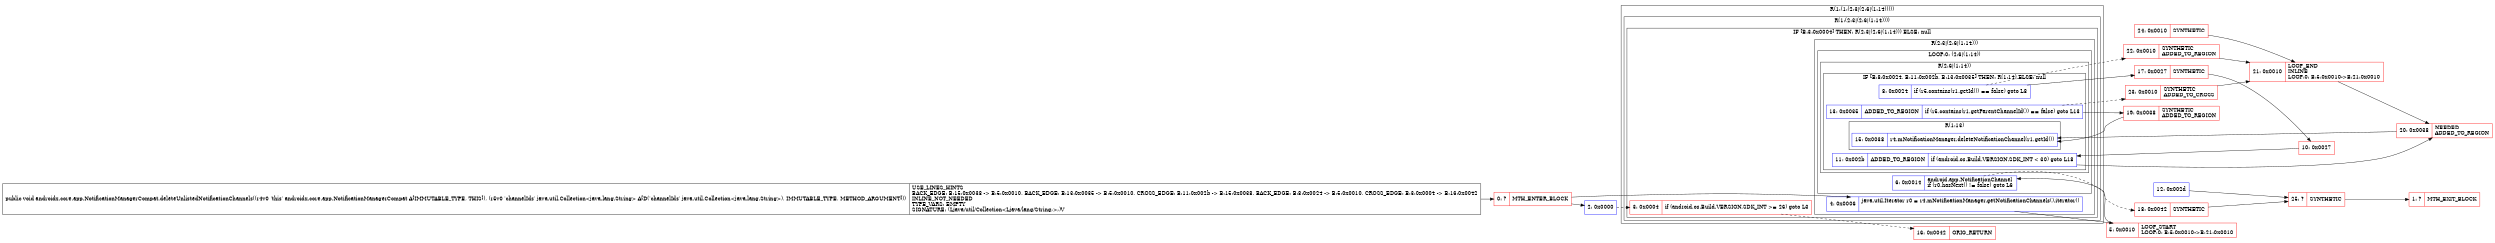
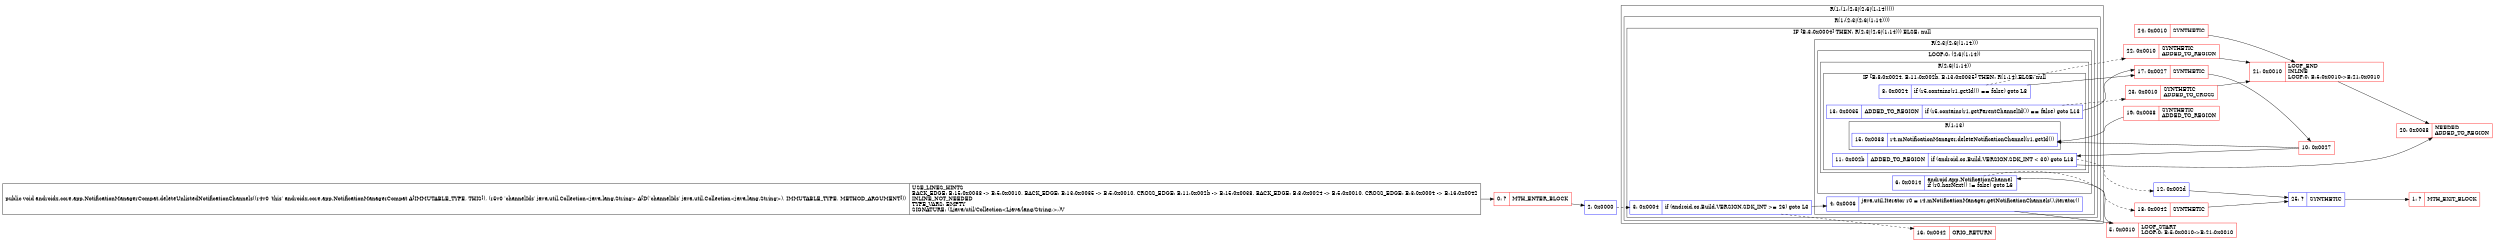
  digraph {
    rankdir=LR
    node [color=red shape=record]
    n1 [color=blue label="{15\:\ 0x0038|r4.mNotificationManager.deleteNotificationChannel(r1.getId())\l}"]
    n2 [color=blue label="{8\:\ 0x0024|if (r5.contains(r1.getId()) == false) goto L8\l}"]
    n3 [color=blue label="{11\:\ 0x002b|ADDED_TO_REGION\l|if (android.os.Build.VERSION.SDK_INT \< 30) goto L18\l}"]
    n4 [color=blue label="{13\:\ 0x0035|ADDED_TO_REGION\l|if (r5.contains(r1.getParentChannelId()) == false) goto L13\l}"]
    n5 [color=blue label="{6\:\ 0x0014|android.app.NotificationChannel \lif (r0.hasNext() != false) goto L6\l}"]
    n6 [color=blue label="{4\:\ 0x0006|java.util.Iterator r0 = r4.mNotificationManager.getNotificationChannels().iterator()\l\l}"]
-   n7 [label="{3\:\ 0x0004|if (android.os.Build.VERSION.SDK_INT \>= 26) goto L3\l}"]
+   n7 [color=blue label="{3\:\ 0x0004|if (android.os.Build.VERSION.SDK_INT \>= 26) goto L3\l}"]
    n8 [label="{17\:\ 0x0027|SYNTHETIC\l}"]
    n9 [label="{22\:\ 0x0010|SYNTHETIC\lADDED_TO_REGION\l}"]
    n10 [color=blue label="{12\:\ 0x002d}"]
    n11 [label="{20\:\ 0x0038|NEEDED\lADDED_TO_REGION\l}"]
    n12 [label="{19\:\ 0x0038|SYNTHETIC\lADDED_TO_REGION\l}"]
    n13 [label="{23\:\ 0x0010|SYNTHETIC\lADDED_TO_CROSS\l}"]
    n14 [label="{18\:\ 0x0042|SYNTHETIC\l}"]
    n15 [label="{5\:\ 0x0010|LOOP_START\lLOOP:0: B:5:0x0010\-\>B:21:0x0010\l}"]
    n16 [label="{16\:\ 0x0042|ORIG_RETURN\l}"]
-   n17 [label="{25\:\ ?|SYNTHETIC\l}"]
+   n17 [color=blue label="{25\:\ ?|SYNTHETIC\l}"]
    n18 [label="{10\:\ 0x0027}"]
    n19 [label="{21\:\ 0x0010|LOOP_END\lINLINE\lLOOP:0: B:5:0x0010\-\>B:21:0x0010\l}"]
    n20 [label="{24\:\ 0x0010|SYNTHETIC\l}"]
    n21 [label="{0\:\ ?|MTH_ENTER_BLOCK\l}"]
    n22 [color=blue label="{2\:\ 0x0000}"]
    n23 [label="{1\:\ ?|MTH_EXIT_BLOCK\l}"]
    n24 [label="{public void androidx.core.app.NotificationManagerCompat.deleteUnlistedNotificationChannels((r4v0 'this' androidx.core.app.NotificationManagerCompat A[IMMUTABLE_TYPE, THIS]), (r5v0 'channelIds' java.util.Collection\<java.lang.String\> A[D('channelIds' java.util.Collection\<java.lang.String\>), IMMUTABLE_TYPE, METHOD_ARGUMENT]))  | USE_LINES_HINTS\lBACK_EDGE: B:15:0x0038 \-\> B:5:0x0010, BACK_EDGE: B:13:0x0035 \-\> B:5:0x0010, CROSS_EDGE: B:11:0x002b \-\> B:15:0x0038, BACK_EDGE: B:8:0x0024 \-\> B:5:0x0010, CROSS_EDGE: B:3:0x0004 \-\> B:16:0x0042\lINLINE_NOT_NEEDED\lTYPE_VARS: EMPTY\lSIGNATURE: (Ljava\/util\/Collection\<Ljava\/lang\/String;\>;)V\l}" color=""]
    subgraph cluster_1 {
      label="R(1:(1:(2:3|(2:6|(1:14)))))"
      subgraph cluster_2 {
        label="R(1:(2:3|(2:6|(1:14))))"
        subgraph cluster_3 {
          label="IF [B:3:0x0004] THEN: R(2:3|(2:6|(1:14))) ELSE: null"
          n7
          subgraph cluster_4 {
            label="R(2:3|(2:6|(1:14)))"
            n6
            subgraph cluster_5 {
              label="LOOP:0: (2:6|(1:14))"
              n5
              subgraph cluster_6 {
                label="R(2:6|(1:14))"
                subgraph cluster_7 {
                  label="IF [B:8:0x0024, B:11:0x002b, B:13:0x0035] THEN: R(1:14) ELSE: null"
                  n2
                  n3
                  n4
                  subgraph cluster_8 {
                    label="R(1:13)"
                    n1
                  }
                }
              }
            }
          }
        }
      }
    }
    n2 -> n8
    n2 -> n9 [style=dashed]
+   n3 -> n10 [style=dashed]
    n3 -> n11
-   n4 -> n12
+   n4 -> n8
    n4 -> n13 [style=dashed]
    n5 -> n14 [style=dashed]
    n6 -> n15
-   n21 -> n6
+   n7 -> n6
    n7 -> n16 [style=dashed]
    n8 -> n18
    n9 -> n19
    n10 -> n17
-   n11 -> n1
+   n18 -> n1
    n12 -> n1
    n13 -> n19
    n14 -> n17
    n15 -> n5
    n17 -> n23
    n18 -> n3
    n19 -> n11
    n20 -> n19
    n21 -> n22
    n22 -> n7 [style=dashed]
    n24 -> n21
  }
